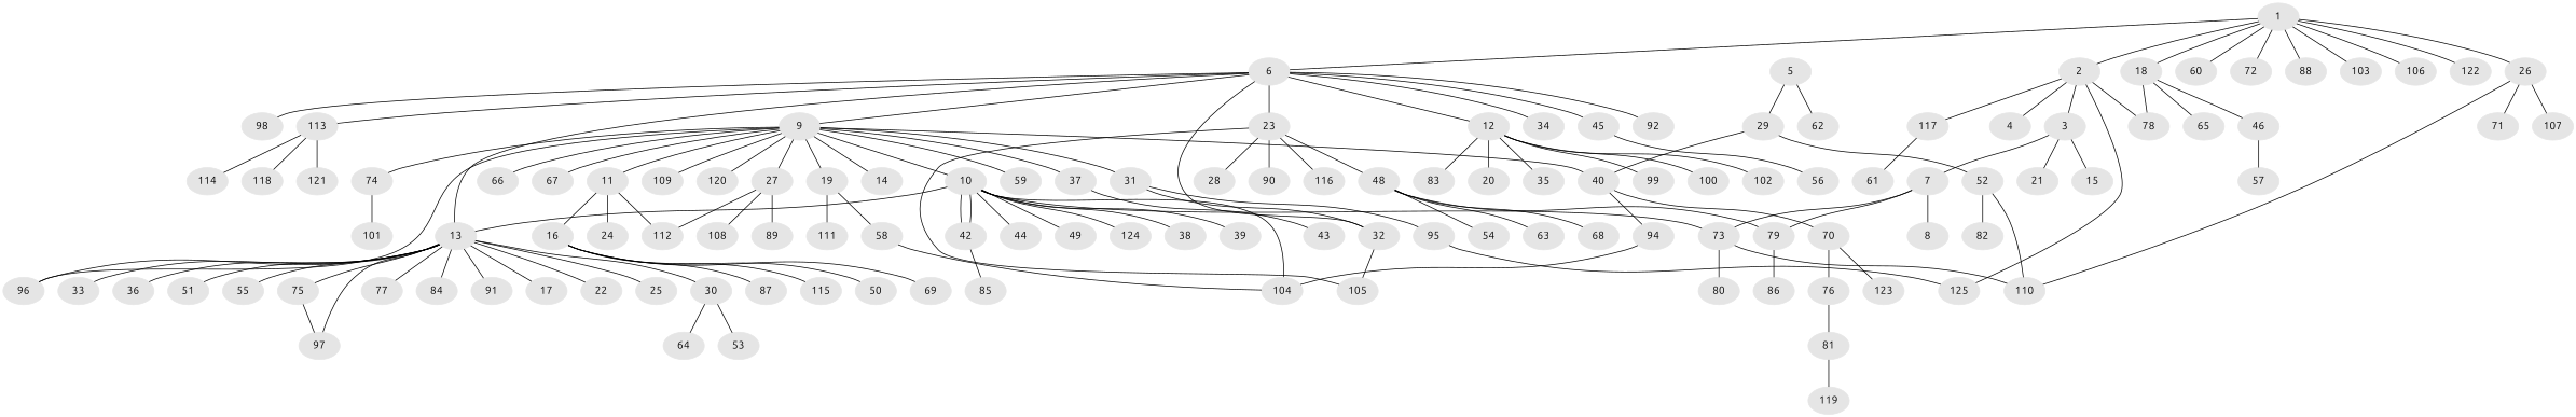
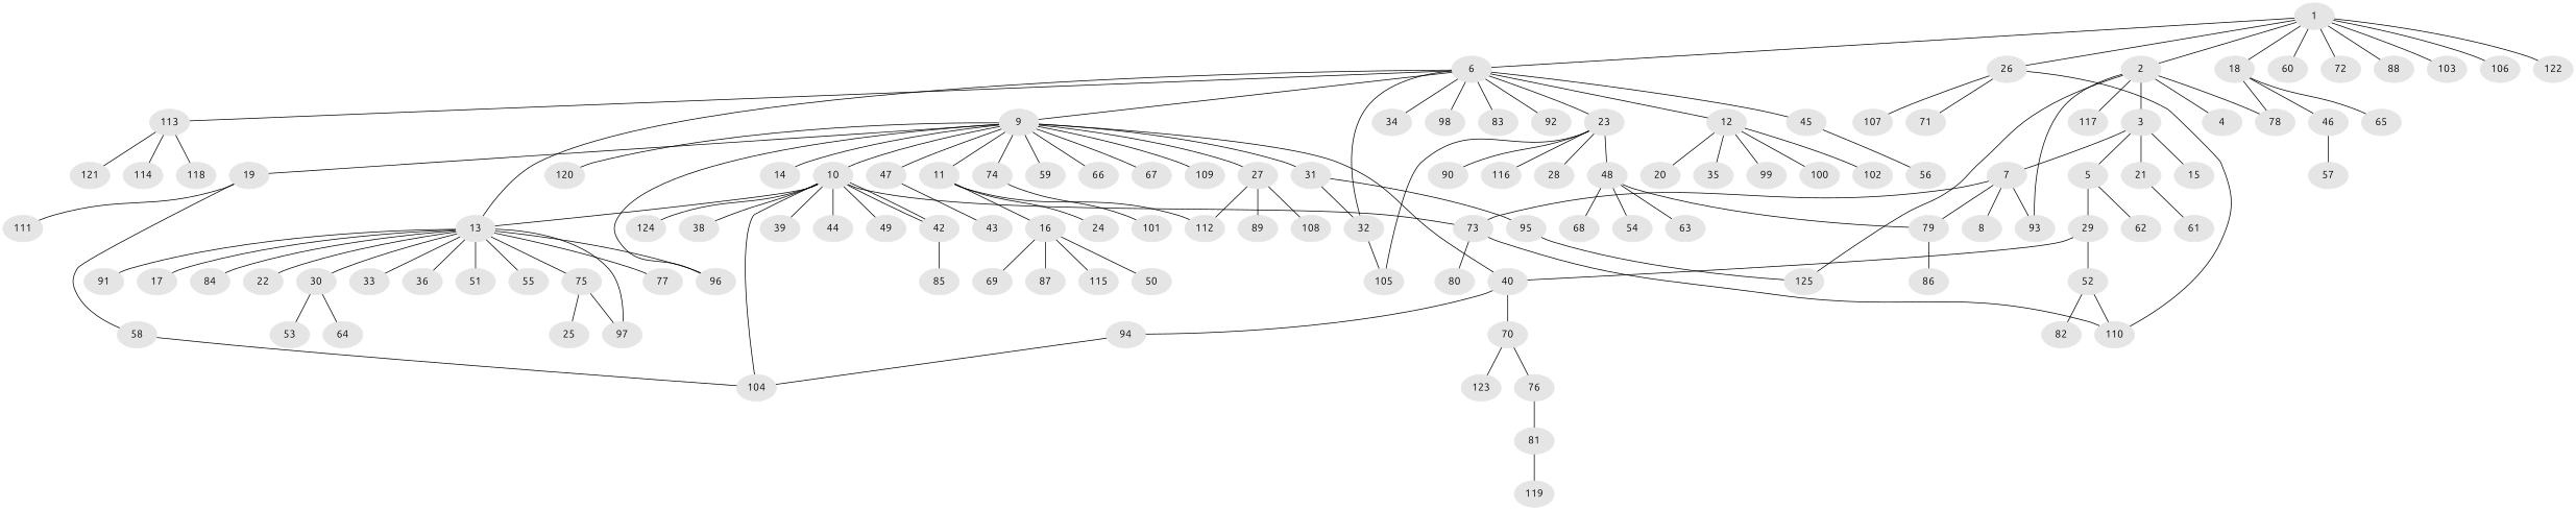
  graph {
    fontname=Ubuntu
    node [color=gray90 fontname=Ubuntu style=filled]
    edge [fontname=Ubuntu]
    1
    2
    6
    18
    26
    60
    72
    88
    103
    106
    122
    3
    4
    78
+   93
    117
    125
    9
    12
    13
    23
    32
    34
    45
    83
    92
    98
    113
    46
    65
    71
    107
    110
    5
    7
    15
    21
    29
    62
    8
    73
    79
    61
    40
    52
    10
    11
    14
    19
    27
    31
-   37
+   37 [label=47]
    59
    66
    67
    74
    96
    109
    120
    20
    35
    99
    100
    102
    17
    22
    25
    30
    33
    36
    51
    55
    75
    77
    84
    91
    97
    28
    48
    90
    105
    116
    56
    114
    118
    121
    80
    86
    38
    39
    42
    44
    49
    104
    124
    16
    24
    112
    58
    111
    89
    108
    95
    43
    70
    94
    101
    85
    50
    69
    87
    115
    53
    64
    57
    54
    63
    68
    82
    76
    123
    81
    119
    1 -- 2
    1 -- 6
    1 -- 18
    1 -- 26
    1 -- 60
    1 -- 72
    1 -- 88
    1 -- 103
    1 -- 106
    1 -- 122
    2 -- 3
    2 -- 4
    2 -- 78
+   2 -- 93
    2 -- 117
    2 -- 125
    6 -- 9
    6 -- 12
    6 -- 13
    6 -- 23
    6 -- 32
    6 -- 34
    6 -- 45
-   12 -- 83
+   6 -- 83
    6 -- 92
    6 -- 98
    6 -- 113
    18 -- 78
    18 -- 46
    18 -- 65
    26 -- 71
    26 -- 107
    26 -- 110
+   3 -- 5
    3 -- 7
    3 -- 15
    3 -- 21
    9 -- 40
    9 -- 10
    9 -- 11
    9 -- 14
    9 -- 19
    9 -- 27
    9 -- 31
    9 -- 37
    9 -- 59
    9 -- 66
    9 -- 67
    9 -- 74
    9 -- 96
    9 -- 109
    9 -- 120
    12 -- 20
    12 -- 35
    12 -- 99
    12 -- 100
    12 -- 102
    13 -- 96
    13 -- 17
    13 -- 22
-   13 -- 25
+   75 -- 25
    13 -- 30
    13 -- 33
    13 -- 36
    13 -- 51
    13 -- 55
    13 -- 75
    13 -- 77
    13 -- 84
    13 -- 91
    13 -- 97
    23 -- 28
    23 -- 48
    23 -- 90
    23 -- 105
    23 -- 116
    32 -- 105
    45 -- 56
    113 -- 114
    113 -- 118
    113 -- 121
    46 -- 57
    5 -- 29
    5 -- 62
+   7 -- 93
    7 -- 8
    7 -- 73
    7 -- 79
-   117 -- 61
+   21 -- 61
    29 -- 40
    29 -- 52
    73 -- 110
    73 -- 80
    79 -- 86
    40 -- 70
    40 -- 94
    52 -- 110
    52 -- 82
    10 -- 13
    10 -- 73
    10 -- 38
    10 -- 39
    10 -- 42
    10 -- 42
    10 -- 44
    10 -- 49
    10 -- 104
    10 -- 124
    11 -- 16
    11 -- 24
    11 -- 112
    19 -- 58
    19 -- 111
    27 -- 112
    27 -- 89
    27 -- 108
    31 -- 32
    31 -- 95
    37 -- 43
    74 -- 101
    30 -- 53
    30 -- 64
    75 -- 97
    48 -- 79
    48 -- 54
    48 -- 63
    48 -- 68
    42 -- 85
    16 -- 50
    16 -- 69
    16 -- 87
    16 -- 115
    58 -- 104
    95 -- 125
    70 -- 76
    70 -- 123
    94 -- 104
    76 -- 81
    81 -- 119
  }
